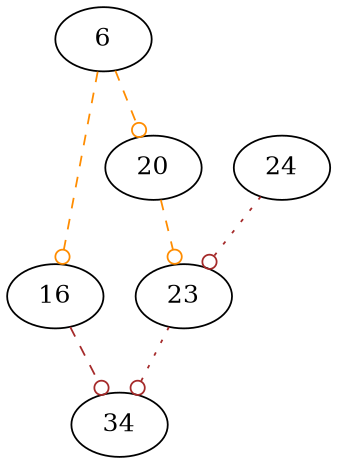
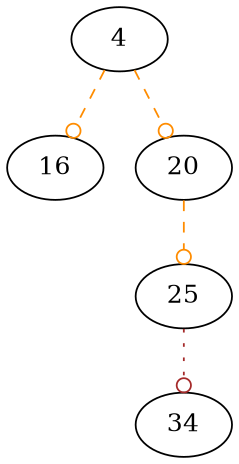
  strict digraph {
    edge [arrowhead=odot color=darkorange style=dashed]
-   6 [entry=true]
+   6 [entry=true label=4]
    16
    20
    34
-   25 [label=23]
-   24
+   25
    6 -> 16 [cond=true]
    6 -> 20 [cond=false]
-   16 -> 34 [color=brown]
    20 -> 25 [cond=false]
    25 -> 34 [color=brown style=dotted]
-   24 -> 25 [color=brown style=dotted]
  }
